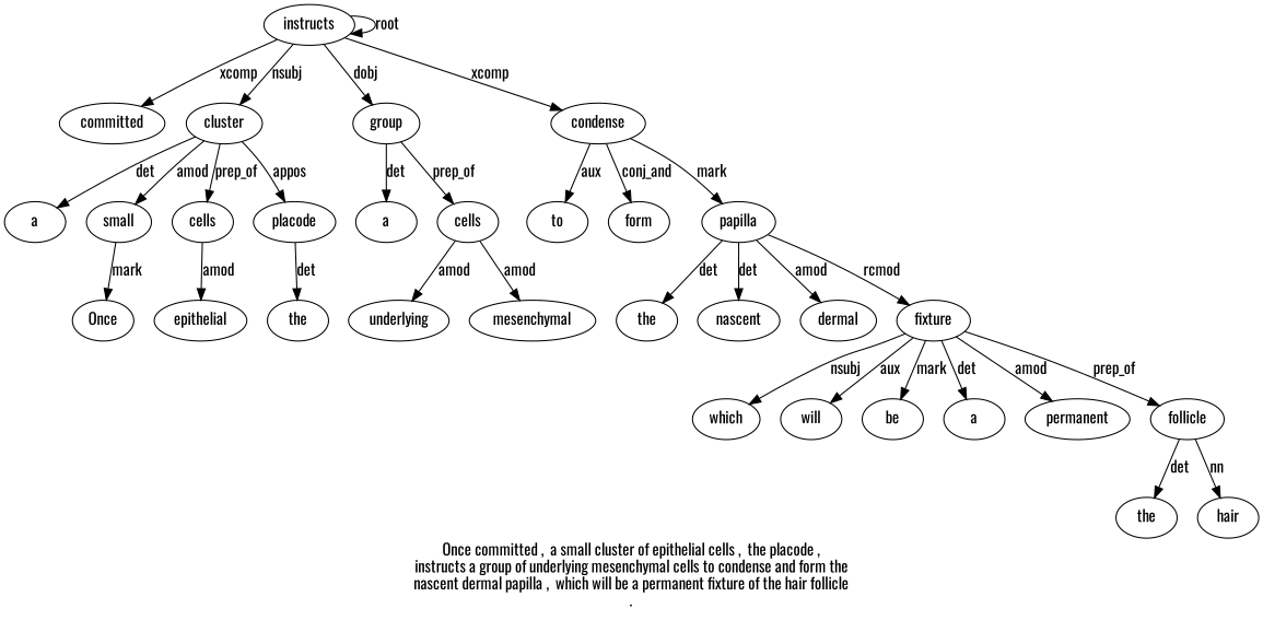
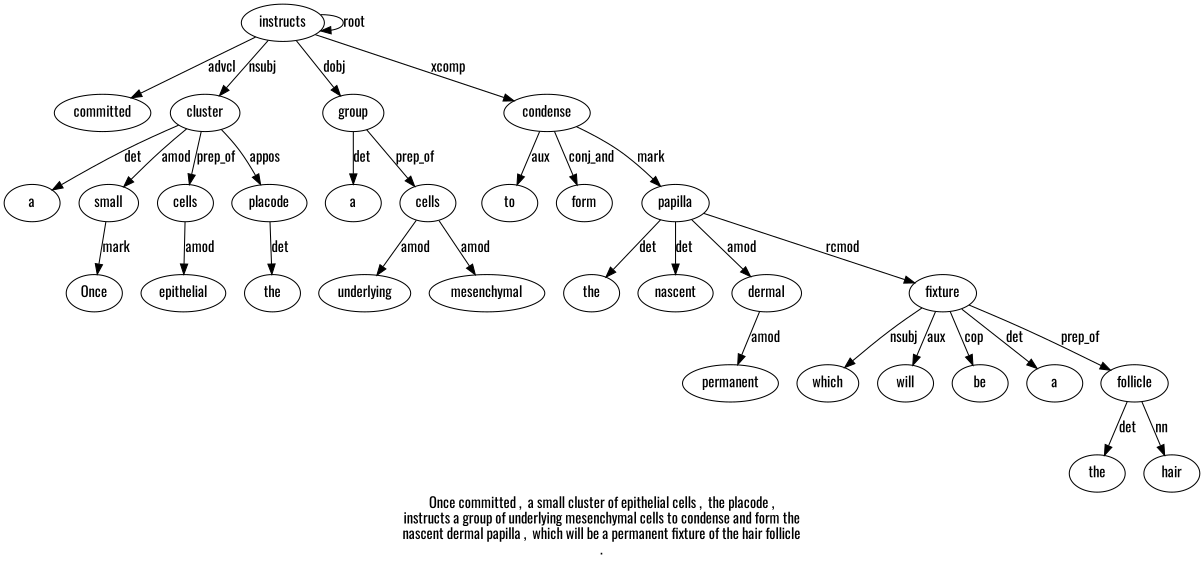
  digraph {
    fontname=Oswald
    label="Once committed ,  a small cluster of epithelial cells ,  the placode ,\ninstructs a group of underlying mesenchymal cells to condense and form the\nnascent dermal papilla ,  which will be a permanent fixture of the hair follicle\n."
    node [fillcolor=white fontname=Oswald style=filled]
    edge [fontname=Oswald]
    n1 [label=committed]
    n2 [label=Once]
    n3 [label=instructs]
    n4 [label=cluster]
    n5 [label=group]
    n6 [label=condense]
    n7 [label=a]
    n8 [label=small]
    n9 [label=cells]
    n10 [label=placode]
    n11 [label=a]
    n12 [label=cells]
    n13 [label=to]
    n14 [label=form]
    n15 [label=papilla]
    n16 [label=epithelial]
    n17 [label=the]
    n18 [label=underlying]
    n19 [label=mesenchymal]
    n20 [label=the]
    n21 [label=nascent]
    n22 [label=dermal]
    n23 [label=fixture]
    n24 [label=which]
    n25 [label=will]
    n26 [label=be]
    n27 [label=a]
    n28 [label=permanent]
    n29 [label=follicle]
    n30 [label=the]
    n31 [label=hair]
-   n3 -> n1 [label=xcomp]
+   n3 -> n1 [label=advcl]
    n3 -> n3 [label=root]
    n3 -> n4 [label=nsubj]
    n3 -> n5 [label=dobj]
    n3 -> n6 [label=xcomp]
    n4 -> n7 [label=det]
    n4 -> n8 [label=amod]
    n4 -> n9 [label=prep_of]
    n4 -> n10 [label=appos]
    n5 -> n11 [label=det]
    n5 -> n12 [label=prep_of]
    n6 -> n13 [label=aux]
    n6 -> n14 [label=conj_and]
    n6 -> n15 [label=mark]
    n8 -> n2 [label=mark]
    n9 -> n16 [label=amod]
    n10 -> n17 [label=det]
    n12 -> n18 [label=amod]
    n12 -> n19 [label=amod]
    n15 -> n20 [label=det]
    n15 -> n21 [label=det]
    n15 -> n22 [label=amod]
    n15 -> n23 [label=rcmod]
    n23 -> n24 [label=nsubj]
    n23 -> n25 [label=aux]
-   n23 -> n26 [label=mark]
+   n23 -> n26 [label=cop]
    n23 -> n27 [label=det]
-   n23 -> n28 [label=amod]
+   n22 -> n28 [label=amod]
    n23 -> n29 [label=prep_of]
    n29 -> n30 [label=det]
    n29 -> n31 [label=nn]
  }
